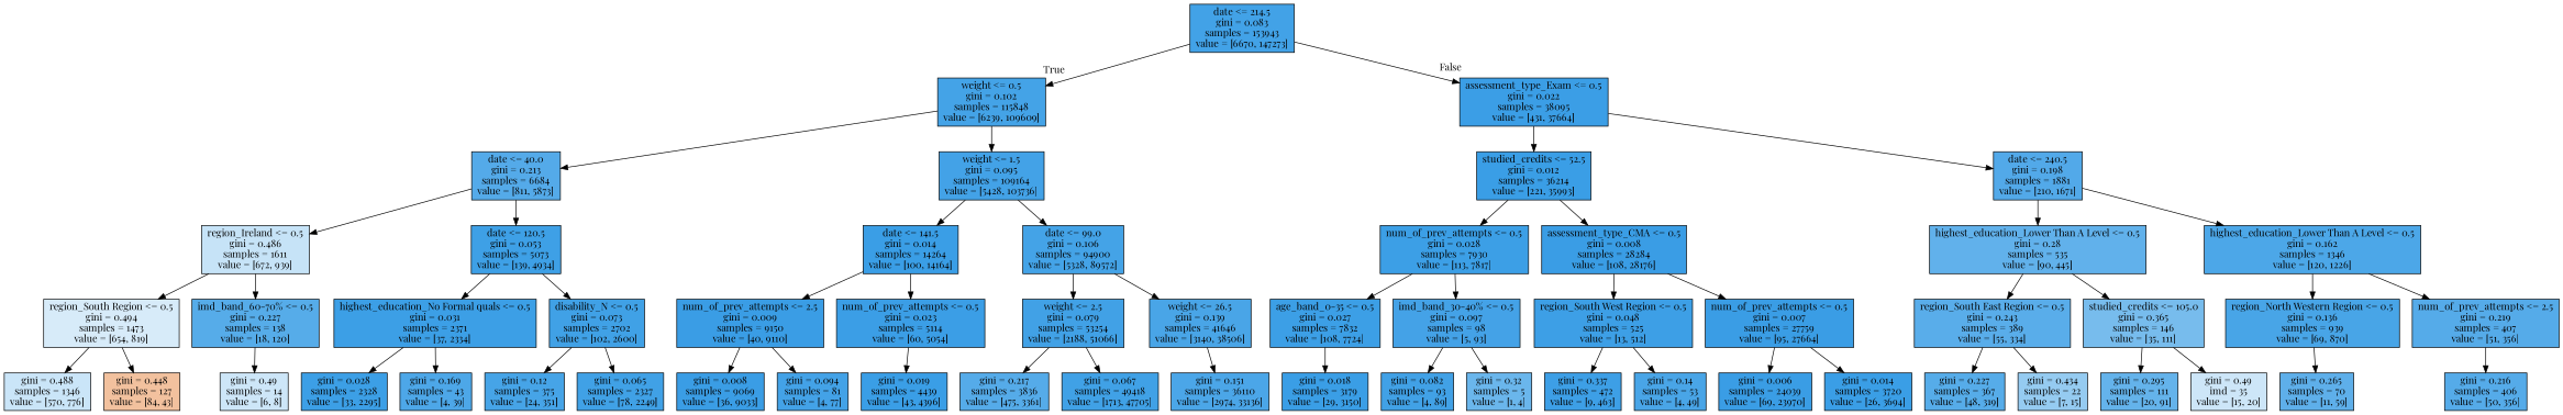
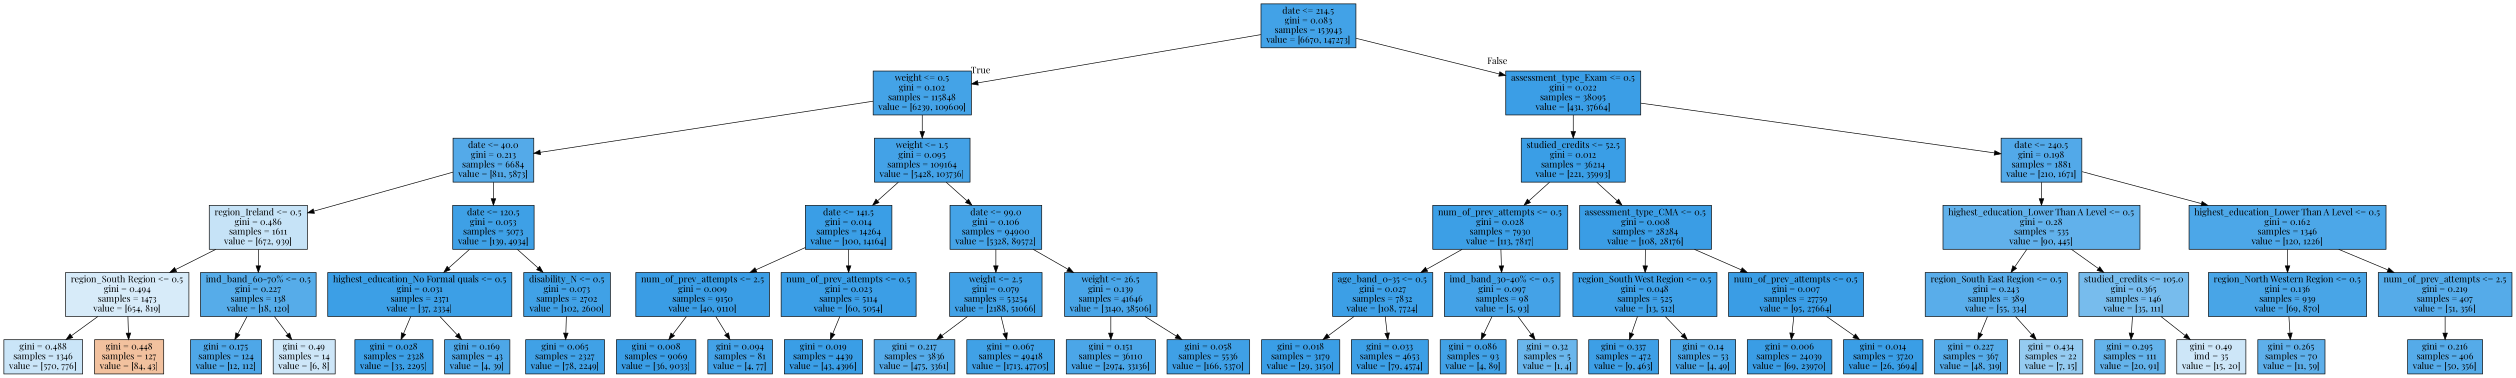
  digraph {
    fontname="Playfair Display"
    node [color=black fillcolor="#399de5fd" fontname="Playfair Display" shape=box style=filled]
    edge [fontname="Playfair Display"]
    n1 [fillcolor="#399de5f3" label="date <= 214.5\ngini = 0.083\nsamples = 153943\nvalue = [6670, 147273]"]
    n2 [fillcolor="#399de5f0" label="weight <= 0.5\ngini = 0.102\nsamples = 115848\nvalue = [6239, 109609]"]
    n3 [fillcolor="#399de5fc" label="assessment_type_Exam <= 0.5\ngini = 0.022\nsamples = 38095\nvalue = [431, 37664]"]
    n4 [fillcolor="#399de5dc" label="date <= 40.0\ngini = 0.213\nsamples = 6684\nvalue = [811, 5873]"]
    n5 [fillcolor="#399de5f2" label="weight <= 1.5\ngini = 0.095\nsamples = 109164\nvalue = [5428, 103736]"]
    n6 [label="studied_credits <= 52.5\ngini = 0.012\nsamples = 36214\nvalue = [221, 35993]"]
    n7 [fillcolor="#399de5df" label="date <= 240.5\ngini = 0.198\nsamples = 1881\nvalue = [210, 1671]"]
    n8 [fillcolor="#399de549" label="region_Ireland <= 0.5\ngini = 0.486\nsamples = 1611\nvalue = [672, 939]"]
    n9 [fillcolor="#399de5f8" label="date <= 120.5\ngini = 0.053\nsamples = 5073\nvalue = [139, 4934]"]
    n10 [label="date <= 141.5\ngini = 0.014\nsamples = 14264\nvalue = [100, 14164]"]
    n11 [fillcolor="#399de5f0" label="date <= 99.0\ngini = 0.106\nsamples = 94900\nvalue = [5328, 89572]"]
    n12 [fillcolor="#399de533" label="region_South Region <= 0.5\ngini = 0.494\nsamples = 1473\nvalue = [654, 819]"]
    n13 [fillcolor="#399de5d9" label="imd_band_60-70% <= 0.5\ngini = 0.227\nsamples = 138\nvalue = [18, 120]"]
    n14 [fillcolor="#399de5fb" label="highest_education_No Formal quals <= 0.5\ngini = 0.031\nsamples = 2371\nvalue = [37, 2334]"]
    n15 [fillcolor="#399de5f5" label="disability_N <= 0.5\ngini = 0.073\nsamples = 2702\nvalue = [102, 2600]"]
    n16 [fillcolor="#399de544" label="gini = 0.488\nsamples = 1346\nvalue = [570, 776]"]
    n17 [fillcolor="#e581397c" label="gini = 0.448\nsamples = 127\nvalue = [84, 43]"]
+   n18 [fillcolor="#399de5e4" label="gini = 0.175\nsamples = 124\nvalue = [12, 112]"]
    n19 [fillcolor="#399de540" label="gini = 0.49\nsamples = 14\nvalue = [6, 8]"]
    n20 [fillcolor="#399de5fb" label="gini = 0.028\nsamples = 2328\nvalue = [33, 2295]"]
    n21 [fillcolor="#399de5e5" label="gini = 0.169\nsamples = 43\nvalue = [4, 39]"]
-   n22 [fillcolor="#399de5ee" label="gini = 0.12\nsamples = 375\nvalue = [24, 351]"]
    n23 [fillcolor="#399de5f6" label="gini = 0.065\nsamples = 2327\nvalue = [78, 2249]"]
    n24 [fillcolor="#399de5fe" label="num_of_prev_attempts <= 2.5\ngini = 0.009\nsamples = 9150\nvalue = [40, 9110]"]
    n25 [fillcolor="#399de5fc" label="num_of_prev_attempts <= 0.5\ngini = 0.023\nsamples = 5114\nvalue = [60, 5054]"]
    n26 [fillcolor="#399de5f4" label="weight <= 2.5\ngini = 0.079\nsamples = 53254\nvalue = [2188, 51066]"]
    n27 [fillcolor="#399de5ea" label="weight <= 26.5\ngini = 0.139\nsamples = 41646\nvalue = [3140, 38506]"]
    n28 [fillcolor="#399de5fe" label="gini = 0.008\nsamples = 9069\nvalue = [36, 9033]"]
    n29 [fillcolor="#399de5f2" label="gini = 0.094\nsamples = 81\nvalue = [4, 77]"]
    n30 [label="gini = 0.019\nsamples = 4439\nvalue = [43, 4396]"]
    n31 [fillcolor="#399de5db" label="gini = 0.217\nsamples = 3836\nvalue = [475, 3361]"]
    n32 [fillcolor="#399de5f6" label="gini = 0.067\nsamples = 49418\nvalue = [1713, 47705]"]
    n33 [fillcolor="#399de5e8" label="gini = 0.151\nsamples = 36110\nvalue = [2974, 33136]"]
+   n34 [fillcolor="#399de5f7" label="gini = 0.058\nsamples = 5536\nvalue = [166, 5370]"]
    n35 [fillcolor="#399de5fb" label="num_of_prev_attempts <= 0.5\ngini = 0.028\nsamples = 7930\nvalue = [113, 7817]"]
    n36 [fillcolor="#399de5fe" label="assessment_type_CMA <= 0.5\ngini = 0.008\nsamples = 28284\nvalue = [108, 28176]"]
    n37 [fillcolor="#399de5cb" label="highest_education_Lower Than A Level <= 0.5\ngini = 0.28\nsamples = 535\nvalue = [90, 445]"]
    n38 [fillcolor="#399de5e6" label="highest_education_Lower Than A Level <= 0.5\ngini = 0.162\nsamples = 1346\nvalue = [120, 1226]"]
    n39 [fillcolor="#399de5fb" label="age_band_0-35 <= 0.5\ngini = 0.027\nsamples = 7832\nvalue = [108, 7724]"]
    n40 [fillcolor="#399de5f1" label="imd_band_30-40% <= 0.5\ngini = 0.097\nsamples = 98\nvalue = [5, 93]"]
    n41 [fillcolor="#399de5f9" label="region_South West Region <= 0.5\ngini = 0.048\nsamples = 525\nvalue = [13, 512]"]
    n42 [fillcolor="#399de5fe" label="num_of_prev_attempts <= 0.5\ngini = 0.007\nsamples = 27759\nvalue = [95, 27664]"]
    n43 [label="gini = 0.018\nsamples = 3179\nvalue = [29, 3150]"]
-   n45 [fillcolor="#399de5f4" label="gini = 0.082\nsamples = 93\nvalue = [4, 89]"]
+   n44 [fillcolor="#399de5fb" label="gini = 0.033\nsamples = 4653\nvalue = [79, 4574]"]
+   n45 [fillcolor="#399de5f4" label="gini = 0.086\nsamples = 93\nvalue = [4, 89]"]
    n46 [fillcolor="#399de5bf" label="gini = 0.32\nsamples = 5\nvalue = [1, 4]"]
    n47 [fillcolor="#399de5fa" label="gini = 0.337\nsamples = 472\nvalue = [9, 463]"]
    n48 [fillcolor="#399de5ea" label="gini = 0.14\nsamples = 53\nvalue = [4, 49]"]
    n49 [fillcolor="#399de5fe" label="gini = 0.006\nsamples = 24039\nvalue = [69, 23970]"]
    n50 [label="gini = 0.014\nsamples = 3720\nvalue = [26, 3694]"]
    n51 [fillcolor="#399de5d5" label="region_South East Region <= 0.5\ngini = 0.243\nsamples = 389\nvalue = [55, 334]"]
    n52 [fillcolor="#399de5af" label="studied_credits <= 105.0\ngini = 0.365\nsamples = 146\nvalue = [35, 111]"]
    n53 [fillcolor="#399de5eb" label="region_North Western Region <= 0.5\ngini = 0.136\nsamples = 939\nvalue = [69, 870]"]
    n54 [fillcolor="#399de5da" label="num_of_prev_attempts <= 2.5\ngini = 0.219\nsamples = 407\nvalue = [51, 356]"]
    n55 [fillcolor="#399de5d9" label="gini = 0.227\nsamples = 367\nvalue = [48, 319]"]
    n56 [fillcolor="#399de588" label="gini = 0.434\nsamples = 22\nvalue = [7, 15]"]
    n57 [fillcolor="#399de5c7" label="gini = 0.295\nsamples = 111\nvalue = [20, 91]"]
    n58 [fillcolor="#399de540" label="gini = 0.49\nimd = 35\nvalue = [15, 20]"]
    n59 [fillcolor="#399de5cf" label="gini = 0.265\nsamples = 70\nvalue = [11, 59]"]
    n60 [fillcolor="#399de5db" label="gini = 0.216\nsamples = 406\nvalue = [50, 356]"]
    n1 -> n2 [headlabel=True labelangle=45 labeldistance=2.5]
    n1 -> n3 [headlabel=False labelangle=-45 labeldistance=2.5]
    n2 -> n4
    n2 -> n5
    n3 -> n6
    n3 -> n7
    n4 -> n8
    n4 -> n9
    n5 -> n10
    n5 -> n11
    n6 -> n35
    n6 -> n36
    n7 -> n37
    n7 -> n38
    n8 -> n12
    n8 -> n13
    n9 -> n14
    n9 -> n15
    n10 -> n24
    n10 -> n25
    n11 -> n26
    n11 -> n27
    n12 -> n16
    n12 -> n17
+   n13 -> n18
    n13 -> n19
    n14 -> n20
    n14 -> n21
-   n15 -> n22
    n15 -> n23
    n24 -> n28
    n24 -> n29
    n25 -> n30
    n26 -> n31
    n26 -> n32
    n27 -> n33
+   n27 -> n34
    n35 -> n39
    n35 -> n40
    n36 -> n41
    n36 -> n42
    n37 -> n51
    n37 -> n52
    n38 -> n53
    n38 -> n54
    n39 -> n43
+   n39 -> n44
    n40 -> n45
    n40 -> n46
    n41 -> n47
    n41 -> n48
    n42 -> n49
    n42 -> n50
    n51 -> n55
    n51 -> n56
    n52 -> n57
    n52 -> n58
    n53 -> n59
    n54 -> n60
  }
